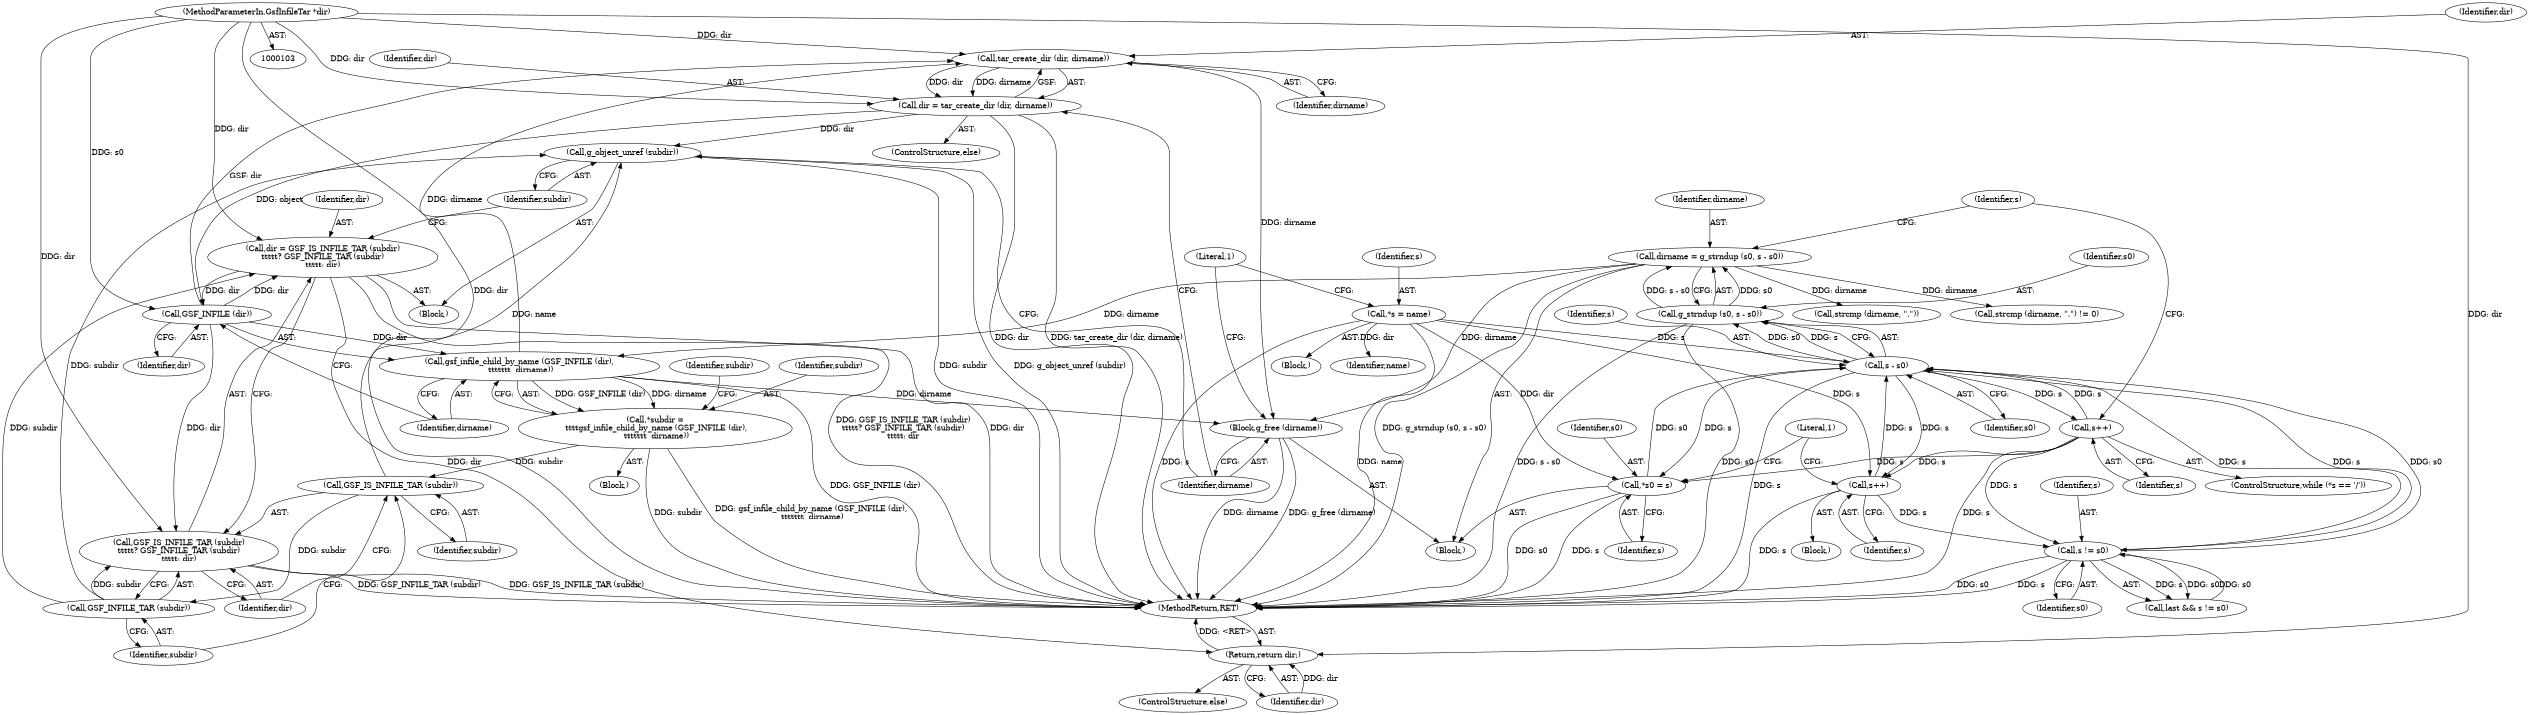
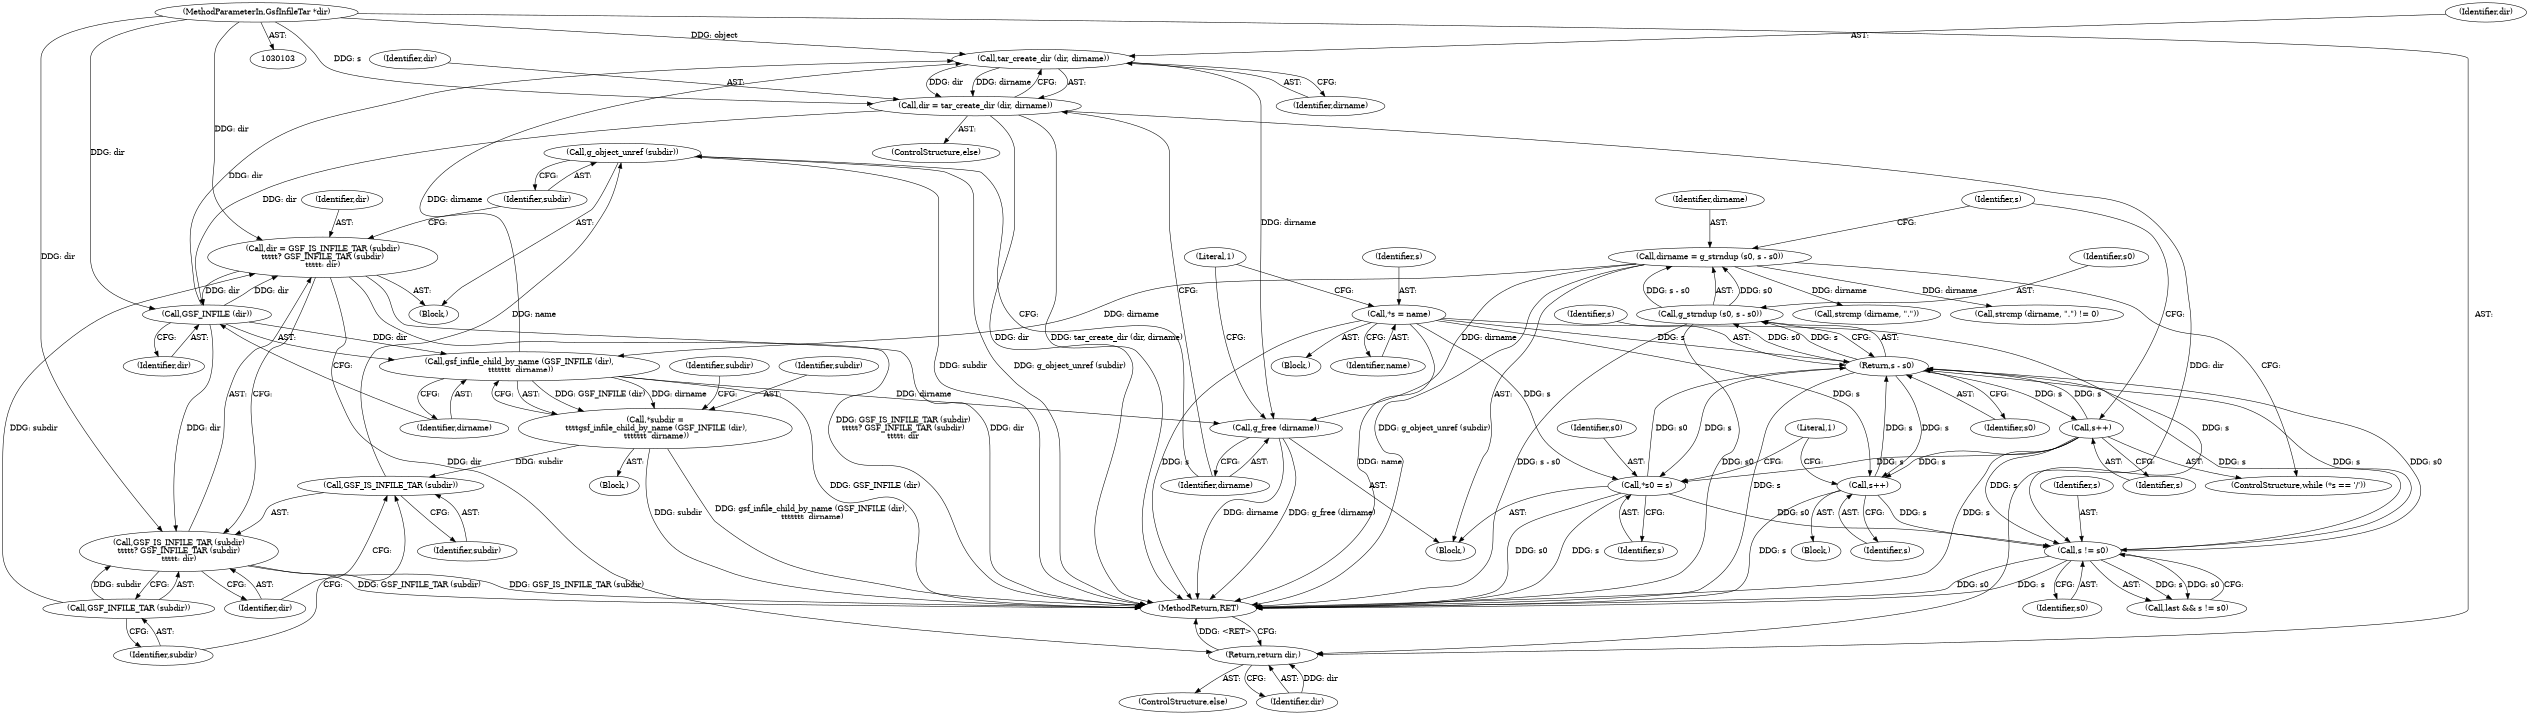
  digraph {
    n1 [label="(Call,tar_create_dir (dir, dirname))"]
    n2 [label="(Call,dir = tar_create_dir (dir, dirname))"]
-   n3 [label="(Block,g_free (dirname))"]
+   n3 [label="(Call,g_free (dirname))"]
    n4 [label="(Identifier,dirname)"]
    n5 [label="(Call,GSF_INFILE (dir))"]
    n6 [label="(Return,return dir;)"]
    n7 [label="(ControlStructure,else)"]
    n8 [label="(MethodReturn,RET)"]
    n9 [label="(Block,)"]
    n10 [label="(Identifier,dirname)"]
    n11 [label="(Call,gsf_infile_child_by_name (GSF_INFILE (dir),\n \t\t\t\t\t\t\t  dirname))"]
    n12 [label="(Call,dir = GSF_IS_INFILE_TAR (subdir)\n\t\t\t\t\t? GSF_INFILE_TAR (subdir)\n\t\t\t\t\t: dir)"]
    n13 [label="(Call,GSF_IS_INFILE_TAR (subdir)\n\t\t\t\t\t? GSF_INFILE_TAR (subdir)\n\t\t\t\t\t: dir)"]
    n14 [label="(Identifier,dir)"]
    n15 [label="(Call,*subdir =\n \t\t\t\tgsf_infile_child_by_name (GSF_INFILE (dir),\n \t\t\t\t\t\t\t  dirname))"]
    n16 [label="(Identifier,dirname)"]
    n17 [label="(Block,)"]
    n18 [label="(Call,GSF_INFILE_TAR (subdir))"]
    n19 [label="(Identifier,dir)"]
    n20 [label="(ControlStructure,else)"]
    n21 [label="(Identifier,dir)"]
    n22 [label="(MethodParameterIn,GsfInfileTar *dir)"]
-   1000103
+   1000103 [label=1030103]
    n24 [label="(Call,GSF_IS_INFILE_TAR (subdir))"]
    n25 [label="(Block,)"]
    n26 [label="(Call,dirname = g_strndup (s0, s - s0))"]
    n27 [label="(Call,g_strndup (s0, s - s0))"]
    n28 [label="(Call,strcmp (dirname, \".\") != 0)"]
    n29 [label="(Call,strcmp (dirname, \".\"))"]
-   n30 [label="(Call,s - s0)"]
+   n30 [label="(Return,s - s0)"]
    n31 [label="(Call,s != s0)"]
    n32 [label="(Call,s++)"]
    n33 [label="(Call,s++)"]
    n34 [label="(Call,*s0 = s)"]
    n35 [label="(Identifier,s0)"]
    n36 [label="(Call,last && s != s0)"]
    n37 [label="(Identifier,s0)"]
    n38 [label="(Block,)"]
    n39 [label="(Identifier,s)"]
    n40 [label="(Identifier,s)"]
    n41 [label="(ControlStructure,while (*s == '/'))"]
    n42 [label="(Identifier,s)"]
    n43 [label="(Call,*s = name)"]
    n44 [label="(Identifier,name)"]
    n45 [label="(Block,)"]
    n46 [label="(Call,g_object_unref (subdir))"]
    n47 [label="(Identifier,subdir)"]
    n48 [label="(Identifier,subdir)"]
    n49 [label="(Identifier,subdir)"]
    n50 [label="(Identifier,s)"]
    n51 [label="(Identifier,s0)"]
    n52 [label="(Identifier,s)"]
    n53 [label="(Literal,1)"]
    n54 [label="(Identifier,dir)"]
    n55 [label="(Identifier,dirname)"]
    n56 [label="(Identifier,s)"]
    n57 [label="(Identifier,dir)"]
    n58 [label="(Identifier,subdir)"]
    n59 [label="(Identifier,dir)"]
    n60 [label="(Identifier,s)"]
    n61 [label="(Identifier,subdir)"]
    n62 [label="(Identifier,s0)"]
    n63 [label="(Literal,1)"]
    n1 -> n2 [label="AST: "]
    n1 -> n2 [label="DDG: dir"]
    n1 -> n2 [label="DDG: dirname"]
    n1 -> n3 [label="DDG: dirname"]
    n1 -> n4 [label="CFG: "]
-   n2 -> n1 [label="GSF: "]
-   n2 -> n5 [label="DDG: object"]
-   n2 -> n46 [label="DDG: dir"]
+   n2 -> n1 [label="CFG: "]
+   n2 -> n5 [label="DDG: dir"]
+   n2 -> n6 [label="DDG: dir"]
    n2 -> n7 [label="AST: "]
    n2 -> n8 [label="DDG: dir"]
    n2 -> n8 [label="DDG: tar_create_dir (dir, dirname)"]
    n3 -> n8 [label="DDG: g_free (dirname)"]
    n3 -> n8 [label="DDG: dirname"]
    n3 -> n9 [label="AST: "]
    n3 -> n10 [label="CFG: "]
    n4 -> n1 [label="AST: "]
-   n5 -> n1 [label="GSF: dir"]
+   n5 -> n1 [label="DDG: dir"]
    n5 -> n11 [label="AST: "]
    n5 -> n11 [label="DDG: dir"]
    n5 -> n12 [label="DDG: dir"]
    n5 -> n13 [label="DDG: dir"]
    n5 -> n14 [label="CFG: "]
    n6 -> n8 [label="DDG: <RET>"]
    n6 -> n20 [label="AST: "]
    n6 -> n21 [label="CFG: "]
-   n8 -> n6 [label="AST: "]
+   n8 -> n6 [label="CFG: "]
    n10 -> n2 [label="CFG: "]
    n10 -> n3 [label="AST: "]
    n10 -> n46 [label="CFG: "]
    n11 -> n1 [label="DDG: dirname"]
    n11 -> n3 [label="DDG: dirname"]
    n11 -> n8 [label="DDG: GSF_INFILE (dir)"]
    n11 -> n15 [label="AST: "]
    n11 -> n15 [label="DDG: GSF_INFILE (dir)"]
    n11 -> n15 [label="DDG: dirname"]
    n11 -> n16 [label="CFG: "]
    n12 -> n5 [label="DDG: dir"]
    n12 -> n6 [label="DDG: dir"]
    n12 -> n8 [label="DDG: dir"]
    n12 -> n8 [label="DDG: GSF_IS_INFILE_TAR (subdir)\n\t\t\t\t\t? GSF_INFILE_TAR (subdir)\n\t\t\t\t\t: dir"]
    n12 -> n13 [label="CFG: "]
    n12 -> n17 [label="AST: "]
    n13 -> n8 [label="DDG: GSF_IS_INFILE_TAR (subdir)"]
    n13 -> n8 [label="DDG: GSF_INFILE_TAR (subdir)"]
    n13 -> n12 [label="AST: "]
    n13 -> n18 [label="CFG: "]
    n13 -> n19 [label="CFG: "]
    n14 -> n5 [label="AST: "]
    n15 -> n8 [label="DDG: gsf_infile_child_by_name (GSF_INFILE (dir),\n \t\t\t\t\t\t\t  dirname)"]
    n15 -> n8 [label="DDG: subdir"]
    n15 -> n11 [label="CFG: "]
    n15 -> n24 [label="DDG: subdir"]
    n15 -> n25 [label="AST: "]
    n16 -> n5 [label="CFG: "]
    n16 -> n11 [label="AST: "]
    n18 -> n12 [label="DDG: subdir"]
    n18 -> n13 [label="AST: "]
    n18 -> n13 [label="DDG: subdir"]
-   n18 -> n46 [label="DDG: subdir"]
    n18 -> n47 [label="CFG: "]
    n19 -> n13 [label="AST: "]
    n19 -> n24 [label="CFG: "]
    n21 -> n6 [label="AST: "]
    n21 -> n6 [label="DDG: dir"]
-   n22 -> n1 [label="DDG: dir"]
-   n22 -> n2 [label="DDG: dir"]
-   n22 -> n5 [label="DDG: s0"]
-   n22 -> n6 [label="DDG: dir"]
-   n22 -> n8 [label="DDG: dir"]
+   n22 -> n1 [label="DDG: object"]
+   n22 -> n2 [label="DDG: s"]
+   n22 -> n5 [label="DDG: dir"]
+   n22 -> n6 [label="AST: "]
    n22 -> n12 [label="DDG: dir"]
    n22 -> n13 [label="DDG: dir"]
    n22 -> 1000103 [label="AST: "]
    n24 -> n13 [label="AST: "]
-   n24 -> n18 [label="DDG: subdir"]
    n24 -> n46 [label="DDG: name"]
    n24 -> n49 [label="CFG: "]
    n26 -> n3 [label="DDG: dirname"]
-   n26 -> n8 [label="DDG: g_strndup (s0, s - s0)"]
+   n26 -> n8 [label="DDG: g_object_unref (subdir)"]
    n26 -> n9 [label="AST: "]
    n26 -> n11 [label="DDG: dirname"]
-   n26 -> n27 [label="CFG: "]
+   n26 -> n41 [label="CFG: "]
    n26 -> n28 [label="DDG: dirname"]
    n26 -> n29 [label="DDG: dirname"]
    n27 -> n8 [label="DDG: s - s0"]
    n27 -> n8 [label="DDG: s0"]
    n27 -> n26 [label="AST: "]
    n27 -> n26 [label="DDG: s0"]
    n27 -> n26 [label="DDG: s - s0"]
    n27 -> n30 [label="CFG: "]
    n30 -> n8 [label="DDG: s"]
    n30 -> n27 [label="AST: "]
    n30 -> n27 [label="DDG: s0"]
    n30 -> n27 [label="DDG: s"]
    n30 -> n31 [label="DDG: s"]
    n30 -> n32 [label="DDG: s"]
    n30 -> n33 [label="DDG: s"]
    n30 -> n34 [label="DDG: s"]
    n30 -> n35 [label="CFG: "]
    n31 -> n8 [label="DDG: s"]
    n31 -> n8 [label="DDG: s0"]
    n31 -> n30 [label="DDG: s"]
    n31 -> n30 [label="DDG: s0"]
    n31 -> n36 [label="AST: "]
    n31 -> n36 [label="DDG: s"]
    n31 -> n36 [label="DDG: s0"]
    n31 -> n37 [label="CFG: "]
    n32 -> n8 [label="DDG: s"]
    n32 -> n30 [label="DDG: s"]
    n32 -> n31 [label="DDG: s"]
    n32 -> n38 [label="AST: "]
    n32 -> n39 [label="CFG: "]
    n33 -> n8 [label="DDG: s"]
    n33 -> n30 [label="DDG: s"]
    n33 -> n31 [label="DDG: s"]
    n33 -> n32 [label="DDG: s"]
    n33 -> n34 [label="DDG: s"]
    n33 -> n40 [label="CFG: "]
    n33 -> n41 [label="AST: "]
    n34 -> n8 [label="DDG: s"]
    n34 -> n8 [label="DDG: s0"]
    n34 -> n9 [label="AST: "]
    n34 -> n30 [label="DDG: s0"]
+   n34 -> n31 [label="DDG: s0"]
    n34 -> n42 [label="CFG: "]
    n35 -> n30 [label="AST: "]
-   n36 -> n31 [label="DDG: s0"]
+   n36 -> n31 [label="CFG: "]
    n37 -> n31 [label="AST: "]
    n39 -> n32 [label="AST: "]
    n40 -> n33 [label="AST: "]
    n42 -> n34 [label="AST: "]
    n43 -> n8 [label="DDG: s"]
    n43 -> n8 [label="DDG: name"]
    n43 -> n30 [label="DDG: s"]
+   n43 -> n31 [label="DDG: s"]
    n43 -> n32 [label="DDG: s"]
-   n43 -> n34 [label="DDG: dir"]
-   n43 -> n44 [label="DDG: dir"]
+   n43 -> n34 [label="DDG: s"]
+   n43 -> n44 [label="CFG: "]
    n43 -> n45 [label="AST: "]
+   n44 -> n43 [label="AST: "]
    n46 -> n8 [label="DDG: g_object_unref (subdir)"]
    n46 -> n8 [label="DDG: subdir"]
    n46 -> n17 [label="AST: "]
    n46 -> n48 [label="CFG: "]
    n47 -> n18 [label="AST: "]
    n47 -> n24 [label="CFG: "]
    n48 -> n12 [label="CFG: "]
    n48 -> n46 [label="AST: "]
    n49 -> n24 [label="AST: "]
    n50 -> n26 [label="CFG: "]
    n50 -> n33 [label="CFG: "]
    n51 -> n34 [label="AST: "]
    n52 -> n43 [label="AST: "]
    n53 -> n3 [label="CFG: "]
    n53 -> n43 [label="CFG: "]
    n54 -> n2 [label="AST: "]
    n55 -> n26 [label="AST: "]
    n56 -> n31 [label="AST: "]
    n57 -> n12 [label="AST: "]
    n58 -> n15 [label="CFG: "]
    n59 -> n1 [label="AST: "]
    n60 -> n30 [label="AST: "]
    n61 -> n15 [label="AST: "]
    n62 -> n27 [label="AST: "]
    n63 -> n32 [label="CFG: "]
    n63 -> n34 [label="CFG: "]
  }
